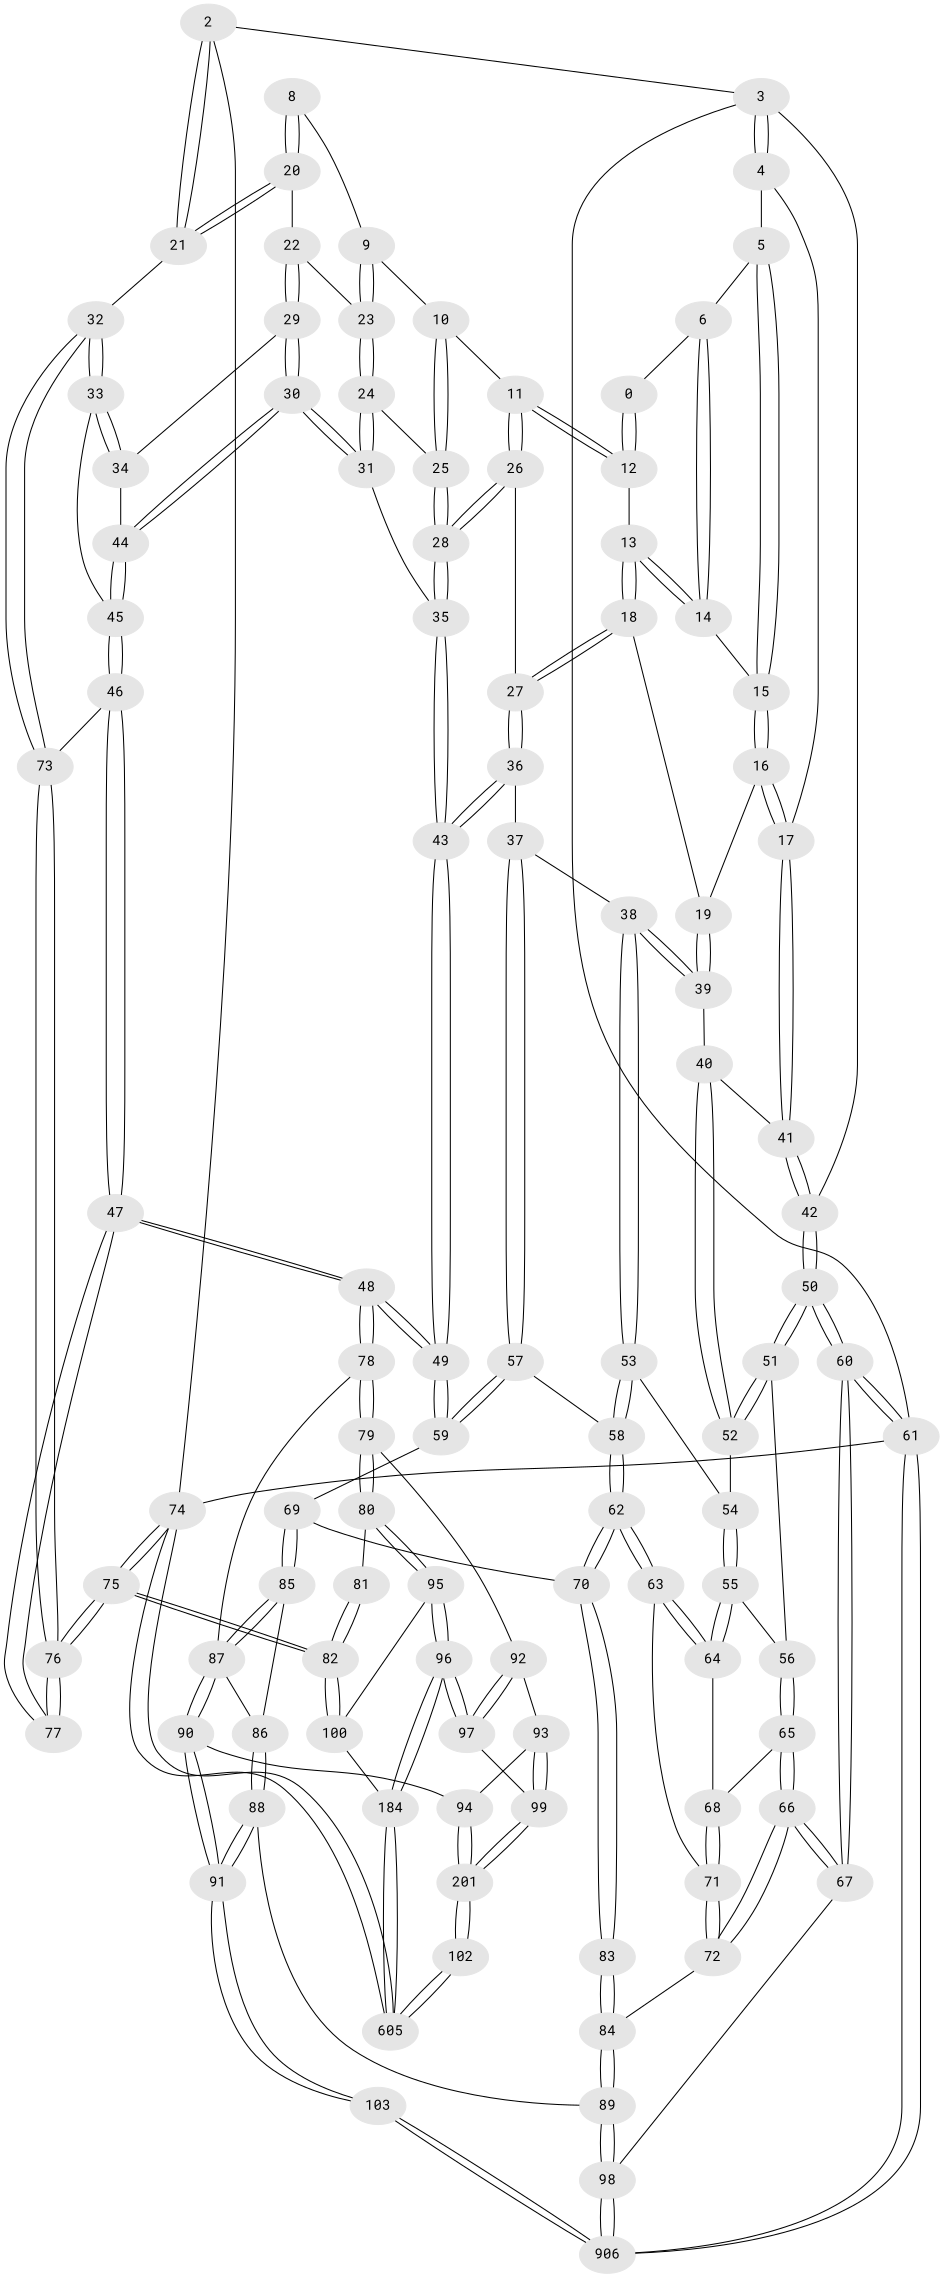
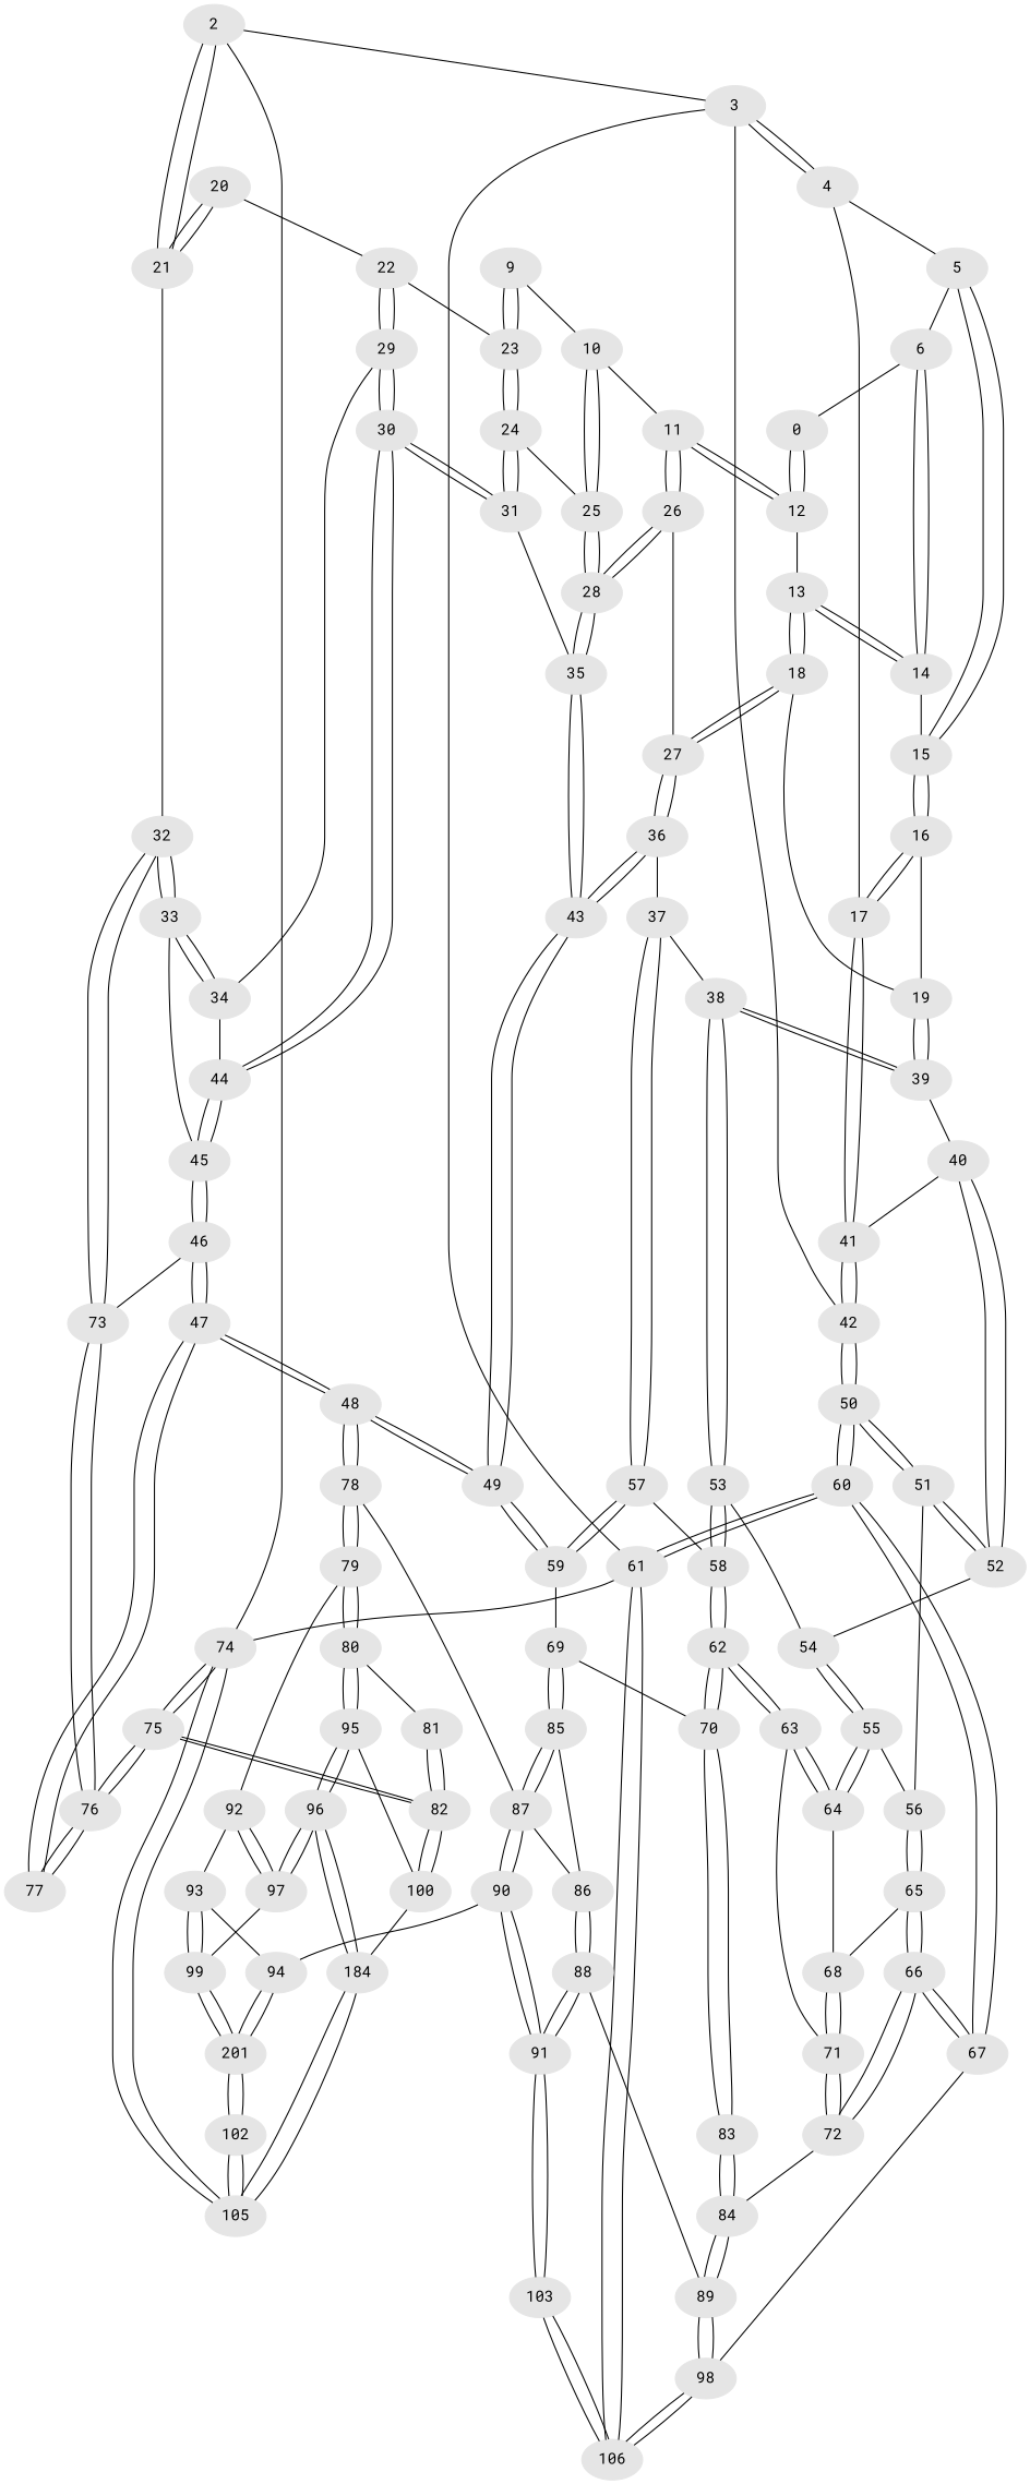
  graph {
    fontname="Roboto Mono"
    node [color=gray90 fontname="Roboto Mono" style=filled]
    edge [fontname="Roboto Mono"]
    2
    3
    21
    74
-   8
    9
    20
    4
    42
    61
    32
    75
-   105 [label=605]
+   105
    5
    17
    50
-   106 [label=906]
+   106
    6
    15
    41
    n21 [label=0]
    14
    16
    12
    13
    10
    23
    22
    11
    25
    24
    26
    28
    27
    18
    19
    39
    36
    40
    29
    33
    73
    30
    34
    31
    35
    43
    37
    44
    45
    76
    46
    49
    38
    57
    53
    59
    58
    54
    52
    51
    60
    47
    48
    77
    78
    79
    87
    69
    56
    67
    65
    55
    62
    64
    68
    66
    63
    70
    85
    98
    71
    83
    72
    84
    86
    89
    82
    100
    80
    92
    90
    81
    95
    93
    97
    96
    n98 [label=184]
    88
    91
    94
    103
    n103 [label=201]
    99
    102
    2 -- 3
    2 -- 21
    2 -- 21
    2 -- 74
    3 -- 4
    3 -- 4
    3 -- 42
    3 -- 61
    21 -- 32
    74 -- 75
    74 -- 75
    74 -- 105
    74 -- 105
-   8 -- 9
-   8 -- 20
-   8 -- 20
    9 -- 10
    9 -- 23
    9 -- 23
    20 -- 21
    20 -- 21
    20 -- 22
    4 -- 5
    4 -- 17
    42 -- 50
    42 -- 50
    61 -- 74
    61 -- 106
    61 -- 106
    32 -- 33
    32 -- 33
    32 -- 73
    32 -- 73
    75 -- 76
    75 -- 76
    75 -- 82
    75 -- 82
    5 -- 6
    5 -- 15
    5 -- 15
    17 -- 41
    17 -- 41
    50 -- 51
    50 -- 51
    50 -- 60
    50 -- 60
    6 -- n21
    6 -- 14
    6 -- 14
    15 -- 16
    15 -- 16
    41 -- 42
    41 -- 42
    n21 -- 12
    n21 -- 12
    14 -- 15
    16 -- 17
    16 -- 17
    16 -- 19
    12 -- 13
    13 -- 14
    13 -- 14
    13 -- 18
    13 -- 18
    10 -- 11
    10 -- 25
    10 -- 25
    23 -- 24
    23 -- 24
    22 -- 23
    22 -- 29
    22 -- 29
    11 -- 12
    11 -- 12
    11 -- 26
    11 -- 26
    25 -- 28
    25 -- 28
    24 -- 25
    24 -- 31
    24 -- 31
    26 -- 28
    26 -- 28
    26 -- 27
    28 -- 35
    28 -- 35
    27 -- 36
    27 -- 36
    18 -- 27
    18 -- 27
    18 -- 19
    19 -- 39
    19 -- 39
    39 -- 40
    36 -- 43
    36 -- 43
    36 -- 37
    40 -- 41
    40 -- 52
    40 -- 52
    29 -- 30
    29 -- 30
    29 -- 34
    33 -- 34
    33 -- 34
    33 -- 45
    73 -- 76
    73 -- 76
    30 -- 31
    30 -- 31
    30 -- 44
    30 -- 44
    34 -- 44
    31 -- 35
    35 -- 43
    35 -- 43
    43 -- 49
    43 -- 49
    37 -- 38
    37 -- 57
    37 -- 57
    44 -- 45
    44 -- 45
    45 -- 46
    45 -- 46
    76 -- 77
    76 -- 77
    46 -- 73
    46 -- 47
    46 -- 47
    49 -- 59
    49 -- 59
    38 -- 39
    38 -- 39
    38 -- 53
    38 -- 53
    57 -- 59
    57 -- 59
    57 -- 58
    53 -- 58
    53 -- 58
    53 -- 54
    59 -- 69
    58 -- 62
    58 -- 62
    54 -- 55
    54 -- 55
    52 -- 54
    51 -- 52
    51 -- 52
    51 -- 56
    60 -- 61
    60 -- 61
    60 -- 67
    60 -- 67
    47 -- 48
    47 -- 48
    47 -- 77
    47 -- 77
    48 -- 49
    48 -- 49
    48 -- 78
    48 -- 78
    78 -- 79
    78 -- 79
    78 -- 87
    79 -- 80
    79 -- 80
    79 -- 92
    87 -- 86
    87 -- 90
    87 -- 90
    69 -- 70
    69 -- 85
    69 -- 85
    56 -- 65
    56 -- 65
    67 -- 98
    65 -- 68
    65 -- 66
    65 -- 66
    55 -- 56
    55 -- 64
    55 -- 64
    62 -- 63
    62 -- 63
    62 -- 70
    62 -- 70
    64 -- 68
    68 -- 71
    68 -- 71
    66 -- 67
    66 -- 67
    66 -- 72
    66 -- 72
    63 -- 64
    63 -- 64
    63 -- 71
    70 -- 83
    70 -- 83
    85 -- 87
    85 -- 87
    85 -- 86
    98 -- 106
    98 -- 106
    71 -- 72
    71 -- 72
    83 -- 84
    83 -- 84
    72 -- 84
    84 -- 89
    84 -- 89
    86 -- 88
    86 -- 88
    89 -- 98
    89 -- 98
    82 -- 100
    82 -- 100
    100 -- n98
    80 -- 81
    80 -- 95
    80 -- 95
    92 -- 93
    92 -- 97
    92 -- 97
    90 -- 91
    90 -- 91
    90 -- 94
    81 -- 82
    81 -- 82
    95 -- 100
    95 -- 96
    95 -- 96
    93 -- 94
    93 -- 99
    93 -- 99
    97 -- 99
    96 -- 97
    96 -- 97
    96 -- n98
    96 -- n98
    n98 -- 105
    n98 -- 105
    88 -- 89
    88 -- 91
    88 -- 91
    91 -- 103
    91 -- 103
    94 -- n103
    94 -- n103
    103 -- 106
    103 -- 106
    n103 -- 102
    n103 -- 102
    99 -- n103
    99 -- n103
    102 -- 105
    102 -- 105
  }
